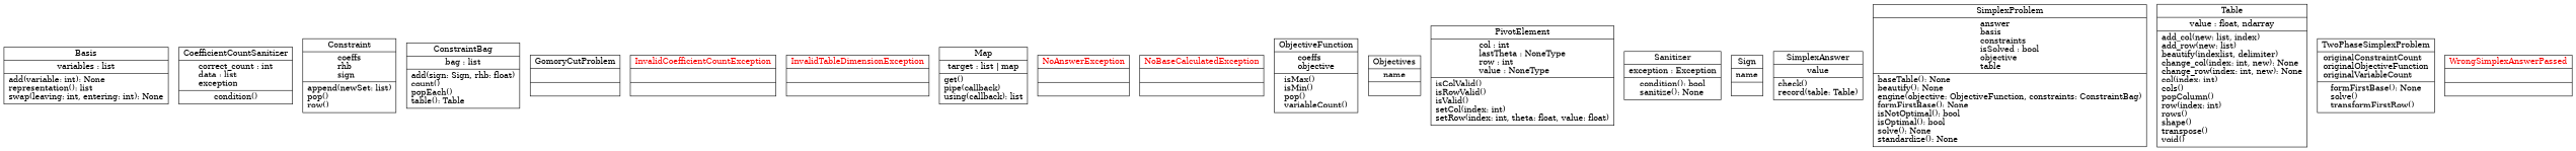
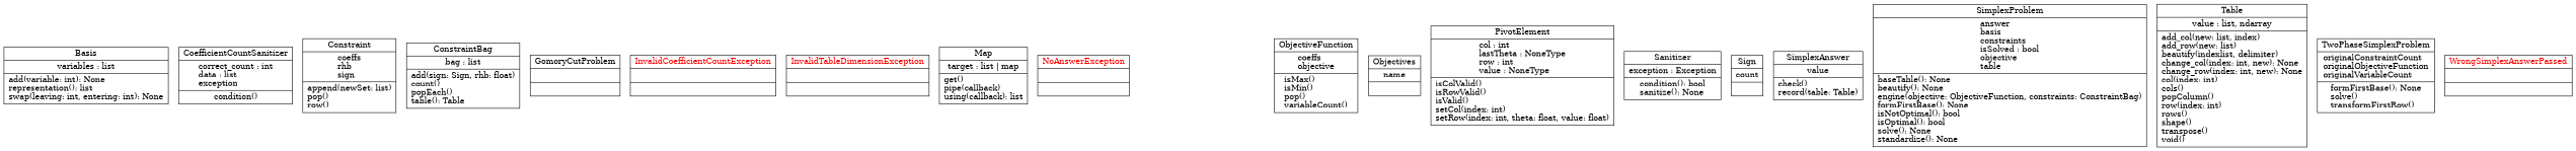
  digraph {
    rankdir=BT
    node [color=black fontcolor=black shape=record style=solid]
    n1 [label=<{Basis|variables : list<br ALIGN="LEFT"/>|add(variable: int): None<br ALIGN="LEFT"/>representation(): list<br ALIGN="LEFT"/>swap(leaving: int, entering: int): None<br ALIGN="LEFT"/>}>]
    n2 [label=<{CoefficientCountSanitizer|correct_count : int<br ALIGN="LEFT"/>data : list<br ALIGN="LEFT"/>exception<br ALIGN="LEFT"/>|condition()<br ALIGN="LEFT"/>}>]
    n3 [label=<{Constraint|coeffs<br ALIGN="LEFT"/>rhb<br ALIGN="LEFT"/>sign<br ALIGN="LEFT"/>|append(newSet: list)<br ALIGN="LEFT"/>pop()<br ALIGN="LEFT"/>row()<br ALIGN="LEFT"/>}>]
    n4 [label=<{ConstraintBag|bag : list<br ALIGN="LEFT"/>|add(sign: Sign, rhb: float)<br ALIGN="LEFT"/>count()<br ALIGN="LEFT"/>popEach()<br ALIGN="LEFT"/>table(): Table<br ALIGN="LEFT"/>}>]
    n5 [label=<{GomoryCutProblem|<br ALIGN="LEFT"/>|}>]
    n6 [fontcolor=red label=<{InvalidCoefficientCountException|<br ALIGN="LEFT"/>|}>]
    n7 [fontcolor=red label=<{InvalidTableDimensionException|<br ALIGN="LEFT"/>|}>]
    n8 [label=<{Map|target : list \| map<br ALIGN="LEFT"/>|get()<br ALIGN="LEFT"/>pipe(callback)<br ALIGN="LEFT"/>using(callback): list<br ALIGN="LEFT"/>}>]
    n9 [fontcolor=red label=<{NoAnswerException|<br ALIGN="LEFT"/>|}>]
-   n10 [fontcolor=red label=<{NoBaseCalculatedException|<br ALIGN="LEFT"/>|}>]
    n11 [label=<{ObjectiveFunction|coeffs<br ALIGN="LEFT"/>objective<br ALIGN="LEFT"/>|isMax()<br ALIGN="LEFT"/>isMin()<br ALIGN="LEFT"/>pop()<br ALIGN="LEFT"/>variableCount()<br ALIGN="LEFT"/>}>]
    n12 [label=<{Objectives|name<br ALIGN="LEFT"/>|}>]
    n13 [label=<{PivotElement|col : int<br ALIGN="LEFT"/>lastTheta : NoneType<br ALIGN="LEFT"/>row : int<br ALIGN="LEFT"/>value : NoneType<br ALIGN="LEFT"/>|isColValid()<br ALIGN="LEFT"/>isRowValid()<br ALIGN="LEFT"/>isValid()<br ALIGN="LEFT"/>setCol(index: int)<br ALIGN="LEFT"/>setRow(index: int, theta: float, value: float)<br ALIGN="LEFT"/>}>]
    n14 [label=<{Sanitizer|exception : Exception<br ALIGN="LEFT"/>|condition(): bool<br ALIGN="LEFT"/>sanitize(): None<br ALIGN="LEFT"/>}>]
-   n15 [label=<{Sign|name<br ALIGN="LEFT"/>|}>]
+   n15 [label=<{Sign|count<br ALIGN="LEFT"/>|}>]
    n16 [label=<{SimplexAnswer|value<br ALIGN="LEFT"/>|check()<br ALIGN="LEFT"/>record(table: Table)<br ALIGN="LEFT"/>}>]
    n17 [label=<{SimplexProblem|answer<br ALIGN="LEFT"/>basis<br ALIGN="LEFT"/>constraints<br ALIGN="LEFT"/>isSolved : bool<br ALIGN="LEFT"/>objective<br ALIGN="LEFT"/>table<br ALIGN="LEFT"/>|baseTable(): None<br ALIGN="LEFT"/>beautify(): None<br ALIGN="LEFT"/>engine(objective: ObjectiveFunction, constraints: ConstraintBag)<br ALIGN="LEFT"/>formFirstBase(): None<br ALIGN="LEFT"/>isNotOptimal(): bool<br ALIGN="LEFT"/>isOptimal(): bool<br ALIGN="LEFT"/>solve(): None<br ALIGN="LEFT"/>standardize(): None<br ALIGN="LEFT"/>}>]
-   n18 [label=<{Table|value : float, ndarray<br ALIGN="LEFT"/>|add_col(new: list, index)<br ALIGN="LEFT"/>add_row(new: list)<br ALIGN="LEFT"/>beautify(indexlist, delimiter)<br ALIGN="LEFT"/>change_col(index: int, new): None<br ALIGN="LEFT"/>change_row(index: int, new): None<br ALIGN="LEFT"/>col(index: int)<br ALIGN="LEFT"/>cols()<br ALIGN="LEFT"/>popColumn()<br ALIGN="LEFT"/>row(index: int)<br ALIGN="LEFT"/>rows()<br ALIGN="LEFT"/>shape()<br ALIGN="LEFT"/>transpose()<br ALIGN="LEFT"/>void()<br ALIGN="LEFT"/>}>]
+   n18 [label=<{Table|value : list, ndarray<br ALIGN="LEFT"/>|add_col(new: list, index)<br ALIGN="LEFT"/>add_row(new: list)<br ALIGN="LEFT"/>beautify(indexlist, delimiter)<br ALIGN="LEFT"/>change_col(index: int, new): None<br ALIGN="LEFT"/>change_row(index: int, new): None<br ALIGN="LEFT"/>col(index: int)<br ALIGN="LEFT"/>cols()<br ALIGN="LEFT"/>popColumn()<br ALIGN="LEFT"/>row(index: int)<br ALIGN="LEFT"/>rows()<br ALIGN="LEFT"/>shape()<br ALIGN="LEFT"/>transpose()<br ALIGN="LEFT"/>void()<br ALIGN="LEFT"/>}>]
    n19 [label=<{TwoPhaseSimplexProblem|originalConstraintCount<br ALIGN="LEFT"/>originalObjectiveFunction<br ALIGN="LEFT"/>originalVariableCount<br ALIGN="LEFT"/>|formFirstBase(): None<br ALIGN="LEFT"/>solve()<br ALIGN="LEFT"/>transformFirstRow()<br ALIGN="LEFT"/>}>]
    n20 [fontcolor=red label=<{WrongSimplexAnswerPassed|<br ALIGN="LEFT"/>|}>]
  }
